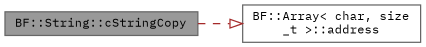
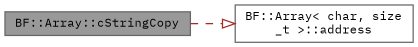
  digraph {
    rankdir=LR
    fontname="IBM Plex Mono"
    node [fontname="IBM Plex Mono" fontsize=10 shape=box style=filled]
-   n1 [color=gray40 fillcolor=grey60 fontcolor=black height=0.2 label="BF::String::cStringCopy" width=0.4]
+   n1 [color=gray40 fillcolor=grey60 fontcolor=black height=0.2 label="BF::Array::cStringCopy" width=0.4]
    n2 [color=grey40 fillcolor=white height=0.2 label="BF::Array\< char, size\l_t \>::address" width=0.4]
    n1 -> n2 [color=brown fontname="IBM Plex Mono" fontsize=10 labelfontname=Helvetica labelfontsize=10 style=dashed arrowhead=onormal]
  }
